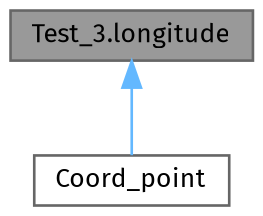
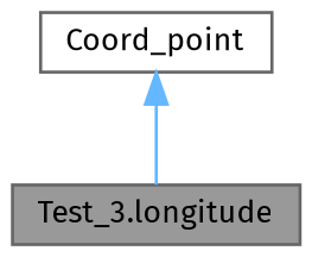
  digraph {
    fontname="Fira Sans"
    node [color=gray40 fontname="Fira Sans" fontsize=10 shape=box style=filled]
    n1 [fillcolor=grey60 fontcolor=black height=0.2 label="Test_3.longitude" width=0.4]
    n2 [fillcolor=white height=0.2 label=Coord_point width=0.4]
-   n1 -> n2 [color=steelblue1 dir=back fontname="Fira Sans" fontsize=10 labelfontname=Helvetica labelfontsize=10 style=solid]
+   n2 -> n1 [color=steelblue1 dir=back fontname="Fira Sans" fontsize=10 labelfontname=Helvetica labelfontsize=10 style=solid]
  }
